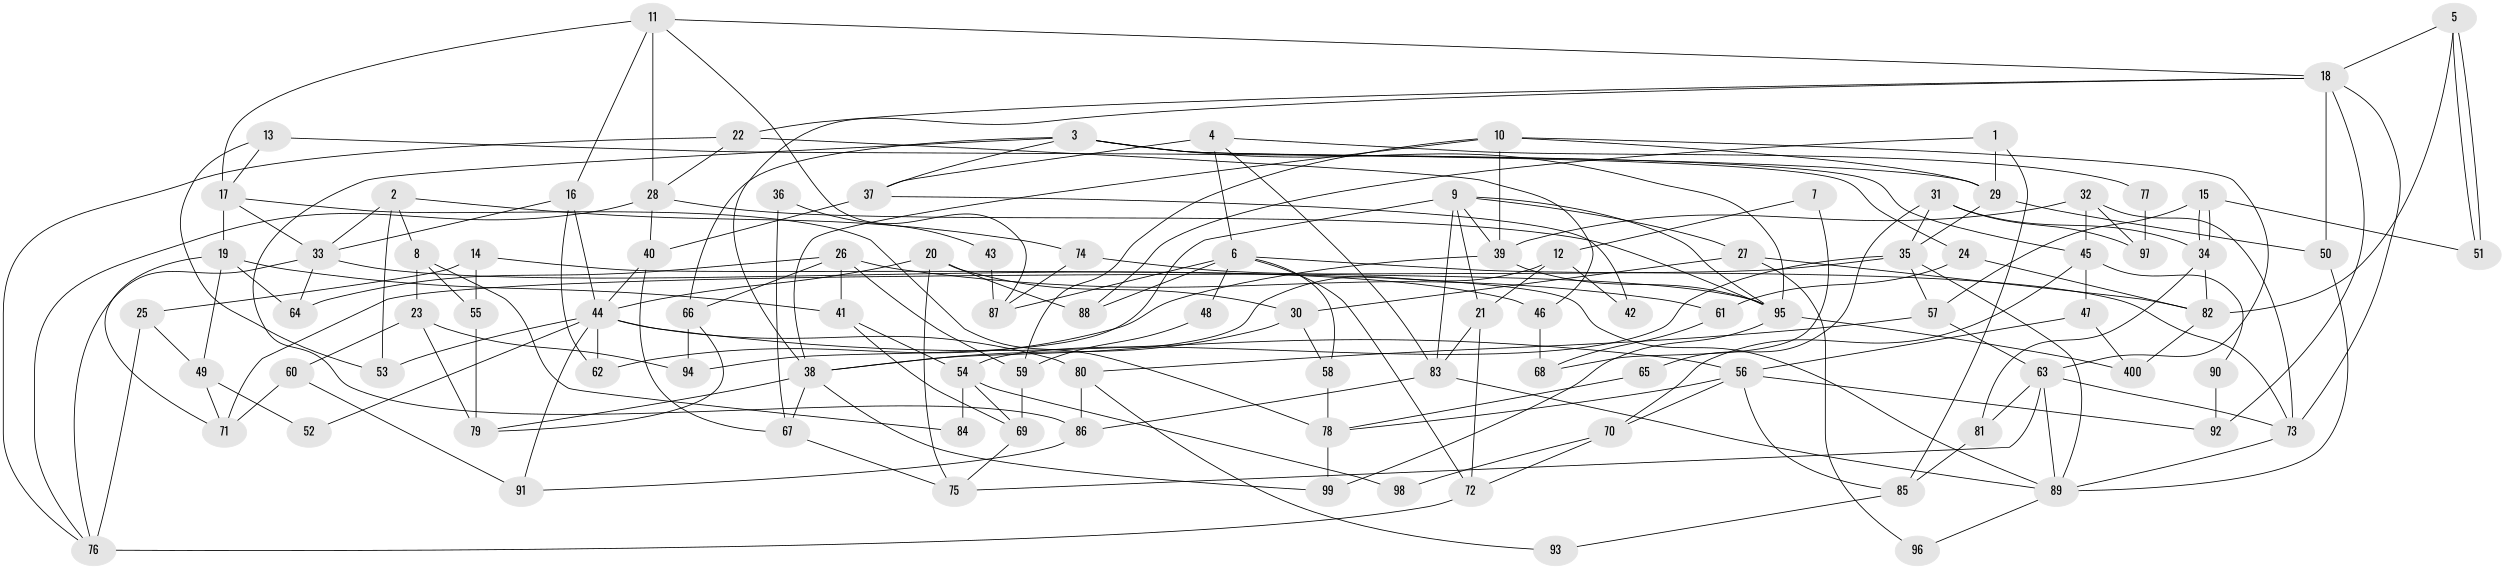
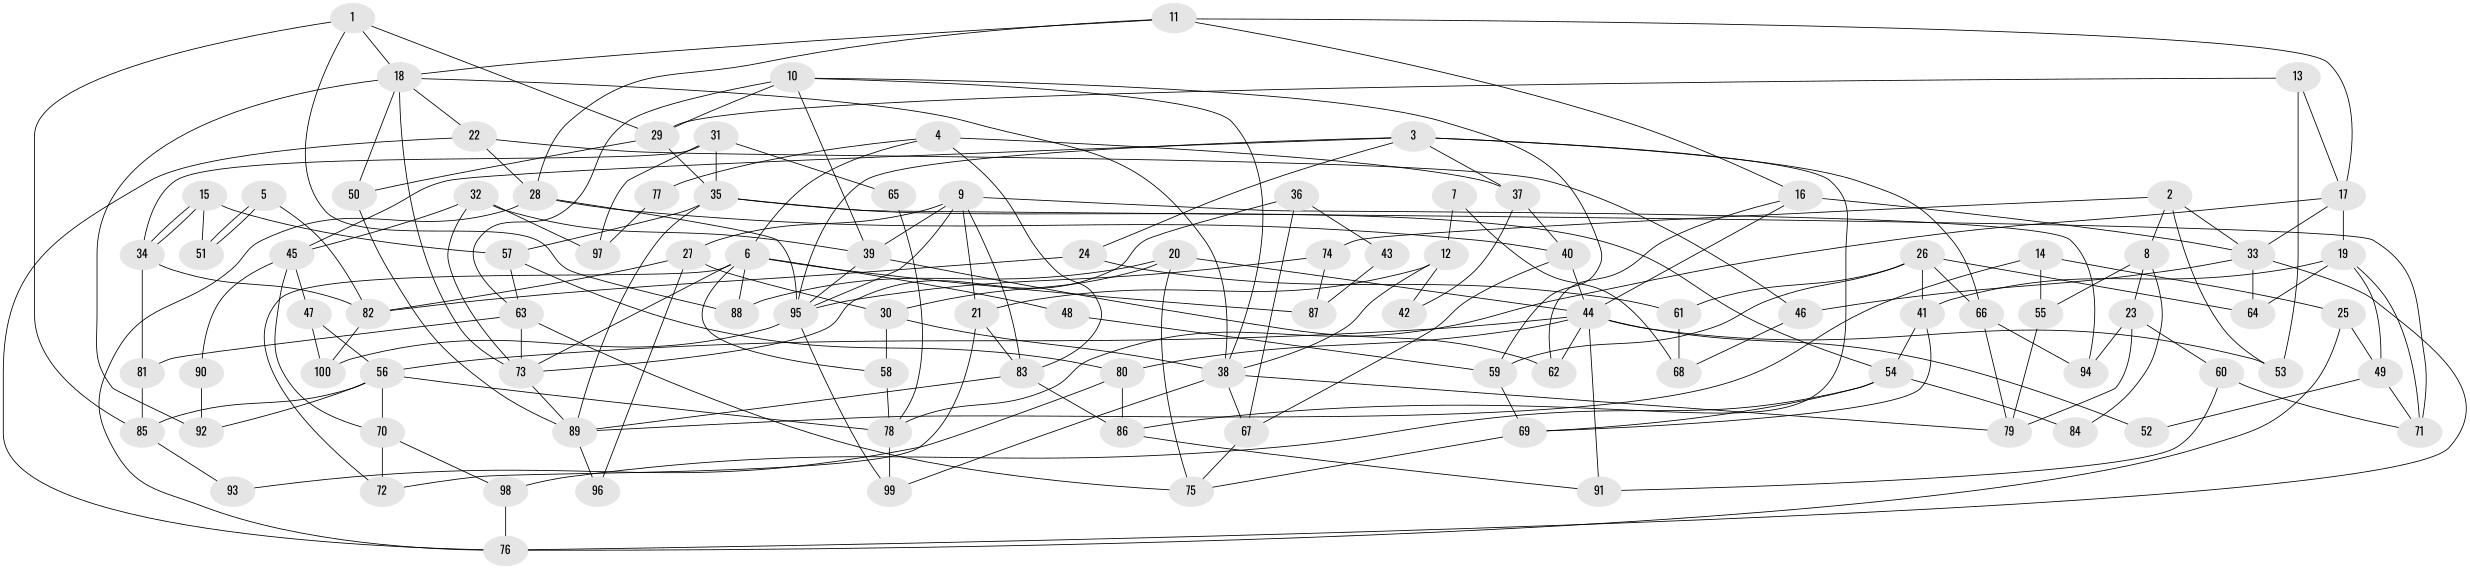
  graph {
    fontname=Oswald
    node [color=gray90 fontname=Oswald style=filled]
    edge [fontname=Oswald]
    1
    29
    85
    88
    50
    35
    37
    42
    40
    93
    2
    8
    33
    53
    74
    23
    55
    84
    64
    46
    76
    95
    87
    3
    24
    45
    66
    86
    82
    61
    47
    70
    90
    94
    79
    91
    99
-   100 [label=400]
+   100
    4
    6
    77
    83
    48
    58
    72
    73
    97
    89
    5
    18
    51
    38
    22
    92
    59
    78
    7
    12
    68
    21
    60
    9
    27
    39
    30
    96
    62
    10
    63
    67
    69
    75
    81
    11
    16
    17
    28
    44
    19
    13
    14
    25
    49
    15
    34
    57
    80
    52
    56
    41
    71
    54
    20
    26
    31
    65
    32
    98
    36
    43
    1 -- 29
    1 -- 85
    1 -- 88
    29 -- 50
    29 -- 35
    85 -- 93
    50 -- 89
    35 -- 89
    35 -- 57
    35 -- 71
    35 -- 54
    37 -- 42
    37 -- 40
    40 -- 67
    40 -- 44
    2 -- 8
    2 -- 33
    2 -- 53
    2 -- 74
    8 -- 23
    8 -- 55
    8 -- 84
    33 -- 64
    33 -- 46
    33 -- 76
    74 -- 95
    74 -- 87
    23 -- 94
    23 -- 79
    23 -- 60
    55 -- 79
    46 -- 68
    95 -- 99
    95 -- 100
    3 -- 37
    3 -- 95
    3 -- 24
    3 -- 45
    3 -- 66
    3 -- 86
    24 -- 82
    24 -- 61
    45 -- 47
    45 -- 70
    45 -- 90
    66 -- 94
    66 -- 79
    86 -- 91
    82 -- 100
    61 -- 68
    47 -- 100
    47 -- 56
    70 -- 72
    70 -- 98
    90 -- 92
    4 -- 37
    4 -- 6
    4 -- 77
    4 -- 83
    6 -- 88
    6 -- 87
    6 -- 48
    6 -- 58
    6 -- 72
    6 -- 73
    77 -- 97
    83 -- 86
    83 -- 89
    48 -- 59
    58 -- 78
-   72 -- 76
+   98 -- 76
    73 -- 89
    89 -- 96
    5 -- 82
-   5 -- 18
+   1 -- 18
    5 -- 51
    5 -- 51
    18 -- 50
    18 -- 73
    18 -- 38
    18 -- 22
    18 -- 92
    38 -- 79
    38 -- 99
    38 -- 67
    22 -- 46
    22 -- 76
    22 -- 28
    59 -- 69
    78 -- 99
    7 -- 12
    7 -- 68
    12 -- 42
    12 -- 38
    12 -- 21
    21 -- 83
    21 -- 72
    60 -- 91
    60 -- 71
    9 -- 95
    9 -- 94
    9 -- 83
    9 -- 21
    9 -- 27
    9 -- 39
    27 -- 82
    27 -- 30
    27 -- 96
    39 -- 95
    39 -- 62
    30 -- 58
    30 -- 38
    10 -- 29
    10 -- 38
    10 -- 59
    10 -- 39
    10 -- 63
    63 -- 73
-   63 -- 89
    63 -- 75
    63 -- 81
    67 -- 75
    69 -- 75
    81 -- 85
-   11 -- 87
    11 -- 18
    11 -- 16
    11 -- 17
    11 -- 28
    16 -- 33
    16 -- 62
    16 -- 44
    17 -- 33
    17 -- 78
    17 -- 19
    28 -- 40
    28 -- 76
    28 -- 95
    44 -- 53
    44 -- 91
    44 -- 62
    44 -- 80
    44 -- 52
    44 -- 56
    19 -- 64
    19 -- 49
    19 -- 41
    19 -- 71
    13 -- 29
    13 -- 53
    13 -- 17
    14 -- 55
    14 -- 89
    14 -- 25
    25 -- 76
    25 -- 49
    49 -- 52
    49 -- 71
    15 -- 51
    15 -- 34
    15 -- 34
    15 -- 57
    34 -- 82
    34 -- 81
    57 -- 63
    57 -- 80
    80 -- 93
    80 -- 86
    56 -- 85
    56 -- 70
    56 -- 92
    56 -- 78
    41 -- 69
    41 -- 54
    54 -- 84
    54 -- 69
    54 -- 98
    20 -- 88
    20 -- 30
    20 -- 75
    20 -- 44
    26 -- 64
    26 -- 66
    26 -- 61
    26 -- 59
    26 -- 41
    31 -- 35
    31 -- 97
    31 -- 34
    31 -- 65
    65 -- 78
    32 -- 45
    32 -- 73
    32 -- 97
    32 -- 39
+   36 -- 73
    36 -- 67
    36 -- 43
    43 -- 87
  }
